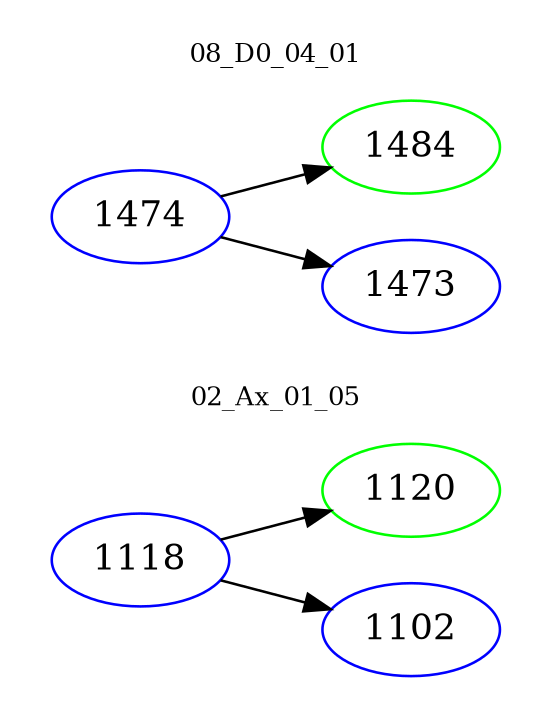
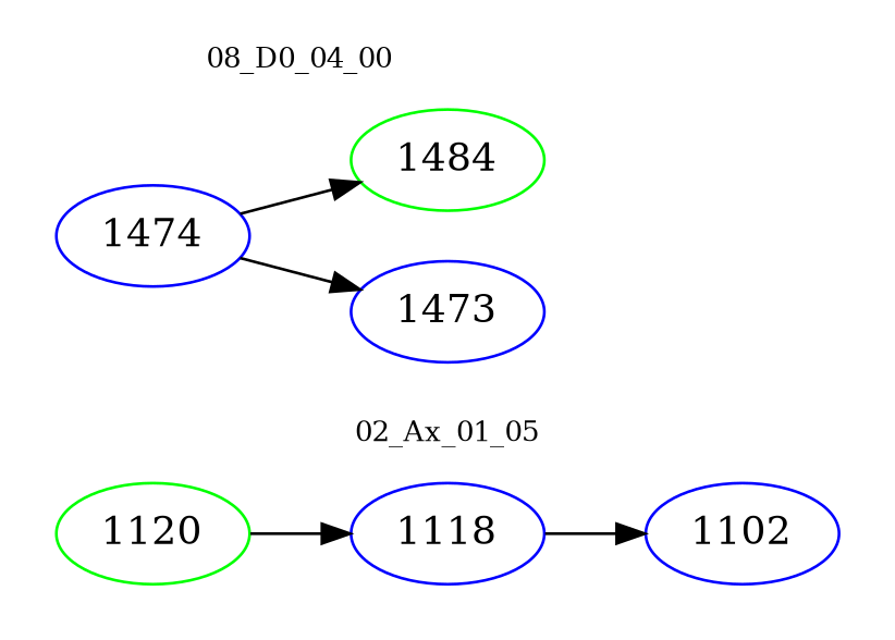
  digraph {
    rankdir=LR
    node [color=blue]
    edge [color=black]
    n1 [label=1118]
    n2 [label=1102]
    n3 [color=green label=1120]
    n4 [label=1474]
    n5 [label=1473]
    n6 [color=green label=1484]
    subgraph cluster_1 {
      color=white
      fontsize=10
      label="02_Ax_01_05"
      n1
      n2
      n3
    }
    subgraph cluster_2 {
      color=white
      fontsize=10
-     label="08_D0_04_01"
+     label="08_D0_04_00"
      n4
      n5
      n6
    }
    n1 -> n2
-   n1 -> n3
+   n3 -> n1
    n4 -> n5
    n4 -> n6
  }
